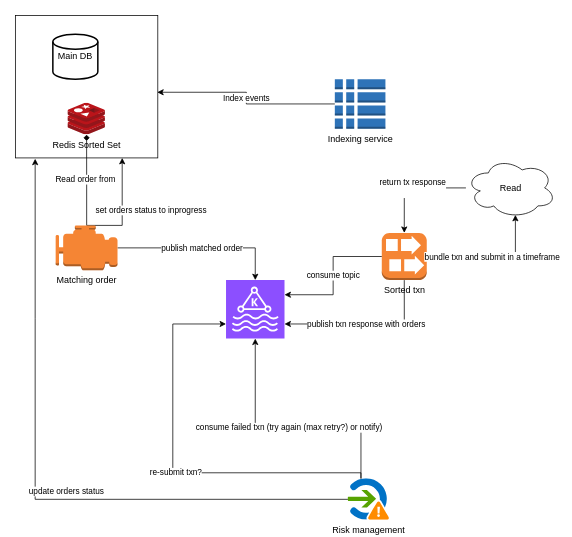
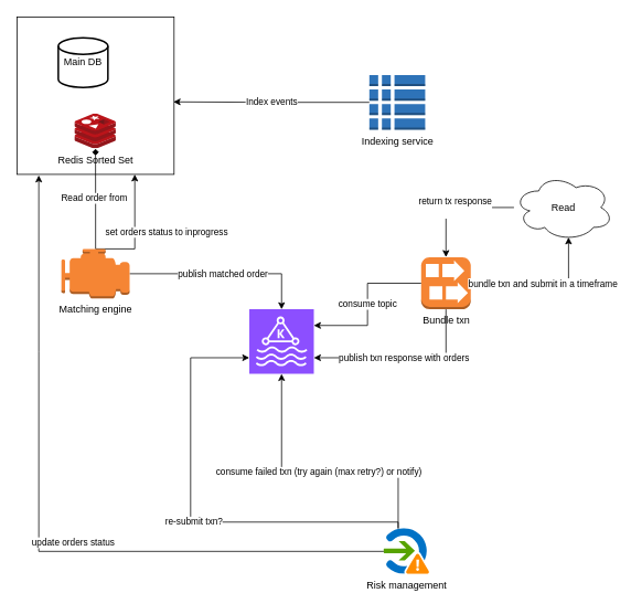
  <mxCell id="0" />
  <mxCell id="1" parent="0" />
  <mxCell id="2" value="" style="whiteSpace=wrap;html=1;aspect=fixed;" vertex="1" parent="1"><mxGeometry x="20" y="20" width="190" height="190" as="geometry" /></mxCell>
  <mxCell id="3" value="Redis Sorted Set" style="image;sketch=0;aspect=fixed;html=1;points=[];align=center;fontSize=12;image=img/lib/mscae/Cache_Redis_Product.svg;" vertex="1" parent="1"><mxGeometry x="90" y="137" width="50" height="42" as="geometry" /></mxCell>
- <mxCell id="4" value="Indexing service" style="outlineConnect=0;dashed=0;verticalLabelPosition=bottom;verticalAlign=top;align=center;html=1;shape=mxgraph.aws3.global_secondary_index;fillColor=#2E73B8;gradientColor=none;" vertex="1" parent="1"><mxGeometry x="446.13" y="105" width="67.5" height="66" as="geometry" /></mxCell>
+ <mxCell id="4" value="Indexing service" style="outlineConnect=0;dashed=0;verticalLabelPosition=bottom;verticalAlign=top;align=center;html=1;shape=mxgraph.aws3.global_secondary_index;fillColor=#2E73B8;gradientColor=none;" vertex="1" parent="1"><mxGeometry x="446.13" y="90" width="67.5" height="66" as="geometry" /></mxCell>
  <mxCell id="5" value="" style="sketch=0;points=[[0,0,0],[0.25,0,0],[0.5,0,0],[0.75,0,0],[1,0,0],[0,1,0],[0.25,1,0],[0.5,1,0],[0.75,1,0],[1,1,0],[0,0.25,0],[0,0.5,0],[0,0.75,0],[1,0.25,0],[1,0.5,0],[1,0.75,0]];outlineConnect=0;fontColor=#232F3E;fillColor=#8C4FFF;strokeColor=#ffffff;dashed=0;verticalLabelPosition=bottom;verticalAlign=top;align=center;html=1;fontSize=12;fontStyle=0;aspect=fixed;shape=mxgraph.aws4.resourceIcon;resIcon=mxgraph.aws4.managed_streaming_for_kafka;" vertex="1" parent="1"><mxGeometry x="301" y="373" width="78" height="78" as="geometry" /></mxCell>
  <mxCell id="6" value="Main DB" style="strokeWidth=2;html=1;shape=mxgraph.flowchart.database;whiteSpace=wrap;" vertex="1" parent="1"><mxGeometry x="70" y="45" width="60" height="60" as="geometry" /></mxCell>
  <mxCell id="7" value="Read order from&amp;nbsp;" style="edgeStyle=orthogonalEdgeStyle;rounded=0;orthogonalLoop=1;jettySize=auto;html=1;endArrow=diamond;" edge="1" parent="1" source="10" target="3"><mxGeometry relative="1" as="geometry" /></mxCell>
  <mxCell id="8" value="publish matched order" style="edgeStyle=orthogonalEdgeStyle;rounded=0;orthogonalLoop=1;jettySize=auto;html=1;" edge="1" parent="1" source="10" target="5"><mxGeometry relative="1" as="geometry" /></mxCell>
  <mxCell id="9" value="set orders status to inprogress" style="edgeStyle=orthogonalEdgeStyle;rounded=0;orthogonalLoop=1;jettySize=auto;html=1;exitX=0.5;exitY=0;exitDx=0;exitDy=0;exitPerimeter=0;entryX=0.75;entryY=1;entryDx=0;entryDy=0;" edge="1" parent="1" source="10" target="2"><mxGeometry x="-0.018" y="-38" relative="1" as="geometry"><Array as="points"><mxPoint x="163" y="300" /></Array><mxPoint as="offset" /></mxGeometry></mxCell>
- <mxCell id="10" value="Matching order" style="outlineConnect=0;dashed=0;verticalLabelPosition=bottom;verticalAlign=top;align=center;html=1;shape=mxgraph.aws3.emr_engine;fillColor=#F58534;gradientColor=none;" vertex="1" parent="1"><mxGeometry x="73.75" y="300" width="82.5" height="60" as="geometry" /></mxCell>
- <mxCell id="11" value="Sorted txn" style="outlineConnect=0;dashed=0;verticalLabelPosition=bottom;verticalAlign=top;align=center;html=1;shape=mxgraph.aws3.kinesis_streams;fillColor=#F58534;gradientColor=none;" vertex="1" parent="1"><mxGeometry x="508.76" y="310" width="60" height="63" as="geometry" /></mxCell>
+ <mxCell id="10" value="Matching engine" style="outlineConnect=0;dashed=0;verticalLabelPosition=bottom;verticalAlign=top;align=center;html=1;shape=mxgraph.aws3.emr_engine;fillColor=#F58534;gradientColor=none;" vertex="1" parent="1"><mxGeometry x="73.75" y="300" width="82.5" height="60" as="geometry" /></mxCell>
+ <mxCell id="11" value="Bundle txn" style="outlineConnect=0;dashed=0;verticalLabelPosition=bottom;verticalAlign=top;align=center;html=1;shape=mxgraph.aws3.kinesis_streams;fillColor=#F58534;gradientColor=none;" vertex="1" parent="1"><mxGeometry x="508.76" y="310" width="60" height="63" as="geometry" /></mxCell>
  <mxCell id="12" value="update orders status" style="edgeStyle=orthogonalEdgeStyle;rounded=0;orthogonalLoop=1;jettySize=auto;html=1;entryX=0.139;entryY=1.006;entryDx=0;entryDy=0;entryPerimeter=0;" edge="1" parent="1" source="13" target="2"><mxGeometry x="-0.138" y="-10" relative="1" as="geometry"><mxPoint as="offset" /></mxGeometry></mxCell>
  <mxCell id="13" value="Risk management" style="image;aspect=fixed;html=1;points=[];align=center;fontSize=12;image=img/lib/azure2/security/Azure_AD_Risky_Signins.svg;" vertex="1" parent="1"><mxGeometry x="463.63" y="637.67" width="55.13" height="55.33" as="geometry" /></mxCell>
  <mxCell id="14" value="Index events" style="edgeStyle=orthogonalEdgeStyle;rounded=0;orthogonalLoop=1;jettySize=auto;html=1;entryX=0.996;entryY=0.539;entryDx=0;entryDy=0;entryPerimeter=0;" edge="1" parent="1" source="4" target="2"><mxGeometry relative="1" as="geometry" /></mxCell>
  <mxCell id="15" value="consume topic" style="edgeStyle=orthogonalEdgeStyle;rounded=0;orthogonalLoop=1;jettySize=auto;html=1;entryX=1;entryY=0.25;entryDx=0;entryDy=0;entryPerimeter=0;" edge="1" parent="1" source="11" target="5"><mxGeometry relative="1" as="geometry"><mxPoint x="359" y="420" as="targetPoint" /></mxGeometry></mxCell>
  <mxCell id="16" value="Read" style="ellipse;shape=cloud;whiteSpace=wrap;html=1;" vertex="1" parent="1"><mxGeometry x="621" y="210" width="120" height="80" as="geometry" /></mxCell>
  <mxCell id="17" value="bundle txn and submit in a timeframe" style="edgeStyle=orthogonalEdgeStyle;rounded=0;orthogonalLoop=1;jettySize=auto;html=1;entryX=0.55;entryY=0.95;entryDx=0;entryDy=0;entryPerimeter=0;" edge="1" parent="1" source="11" target="16"><mxGeometry relative="1" as="geometry" /></mxCell>
  <mxCell id="18" value="return tx response&lt;div&gt;&lt;br&gt;&lt;/div&gt;" style="edgeStyle=orthogonalEdgeStyle;rounded=0;orthogonalLoop=1;jettySize=auto;html=1;entryX=0.5;entryY=0;entryDx=0;entryDy=0;entryPerimeter=0;" edge="1" parent="1" source="16" target="11"><mxGeometry relative="1" as="geometry" /></mxCell>
  <mxCell id="19" value="publish txn response with orders" style="edgeStyle=orthogonalEdgeStyle;rounded=0;orthogonalLoop=1;jettySize=auto;html=1;exitX=0.5;exitY=1;exitDx=0;exitDy=0;exitPerimeter=0;entryX=1;entryY=0.75;entryDx=0;entryDy=0;entryPerimeter=0;" edge="1" parent="1" source="11" target="5"><mxGeometry relative="1" as="geometry" /></mxCell>
  <mxCell id="20" value="&lt;span style=&quot;color: rgb(0, 0, 0); font-family: Helvetica; font-size: 11px; font-style: normal; font-variant-ligatures: normal; font-variant-caps: normal; font-weight: 400; letter-spacing: normal; orphans: 2; text-align: center; text-indent: 0px; text-transform: none; widows: 2; word-spacing: 0px; -webkit-text-stroke-width: 0px; white-space: nowrap; background-color: rgb(255, 255, 255); text-decoration-thickness: initial; text-decoration-style: initial; text-decoration-color: initial; display: inline !important; float: none;&quot;&gt;consume failed txn (try again (max retry?) or notify)&lt;/span&gt;" style="edgeStyle=orthogonalEdgeStyle;rounded=0;orthogonalLoop=1;jettySize=auto;html=1;entryX=0.5;entryY=1;entryDx=0;entryDy=0;entryPerimeter=0;" edge="1" parent="1" source="13" target="5"><mxGeometry relative="1" as="geometry"><Array as="points"><mxPoint x="481" y="570" /><mxPoint x="340" y="570" /></Array></mxGeometry></mxCell>
  <mxCell id="21" value="re-submit txn?" style="edgeStyle=orthogonalEdgeStyle;rounded=0;orthogonalLoop=1;jettySize=auto;html=1;entryX=0;entryY=0.75;entryDx=0;entryDy=0;entryPerimeter=0;" edge="1" parent="1" source="13" target="5"><mxGeometry x="-0.032" relative="1" as="geometry"><Array as="points"><mxPoint x="481" y="630" /><mxPoint x="230" y="630" /><mxPoint x="230" y="432" /></Array><mxPoint x="1" as="offset" /></mxGeometry></mxCell>
